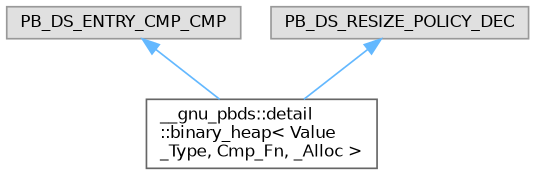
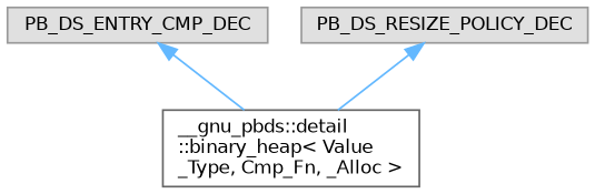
  digraph {
    rankdir=TB
    node [color=grey60 fillcolor="#E0E0E0" fontname=Helvetica fontsize=10 shape=box style=filled]
    edge [color=steelblue1 dir=back fontname=Helvetica fontsize=10 labelfontname=Helvetica labelfontsize=10 style=solid]
-   n1 [height=0.2 label=PB_DS_ENTRY_CMP_CMP width=0.4]
+   n1 [height=0.2 label=PB_DS_ENTRY_CMP_DEC width=0.4]
    n2 [color=grey40 fillcolor=white height=0.2 label="__gnu_pbds::detail\l::binary_heap\< Value\l_Type, Cmp_Fn, _Alloc \>" width=0.4]
    n3 [height=0.2 label=PB_DS_RESIZE_POLICY_DEC width=0.4]
    n1 -> n2
    n3 -> n2
  }
